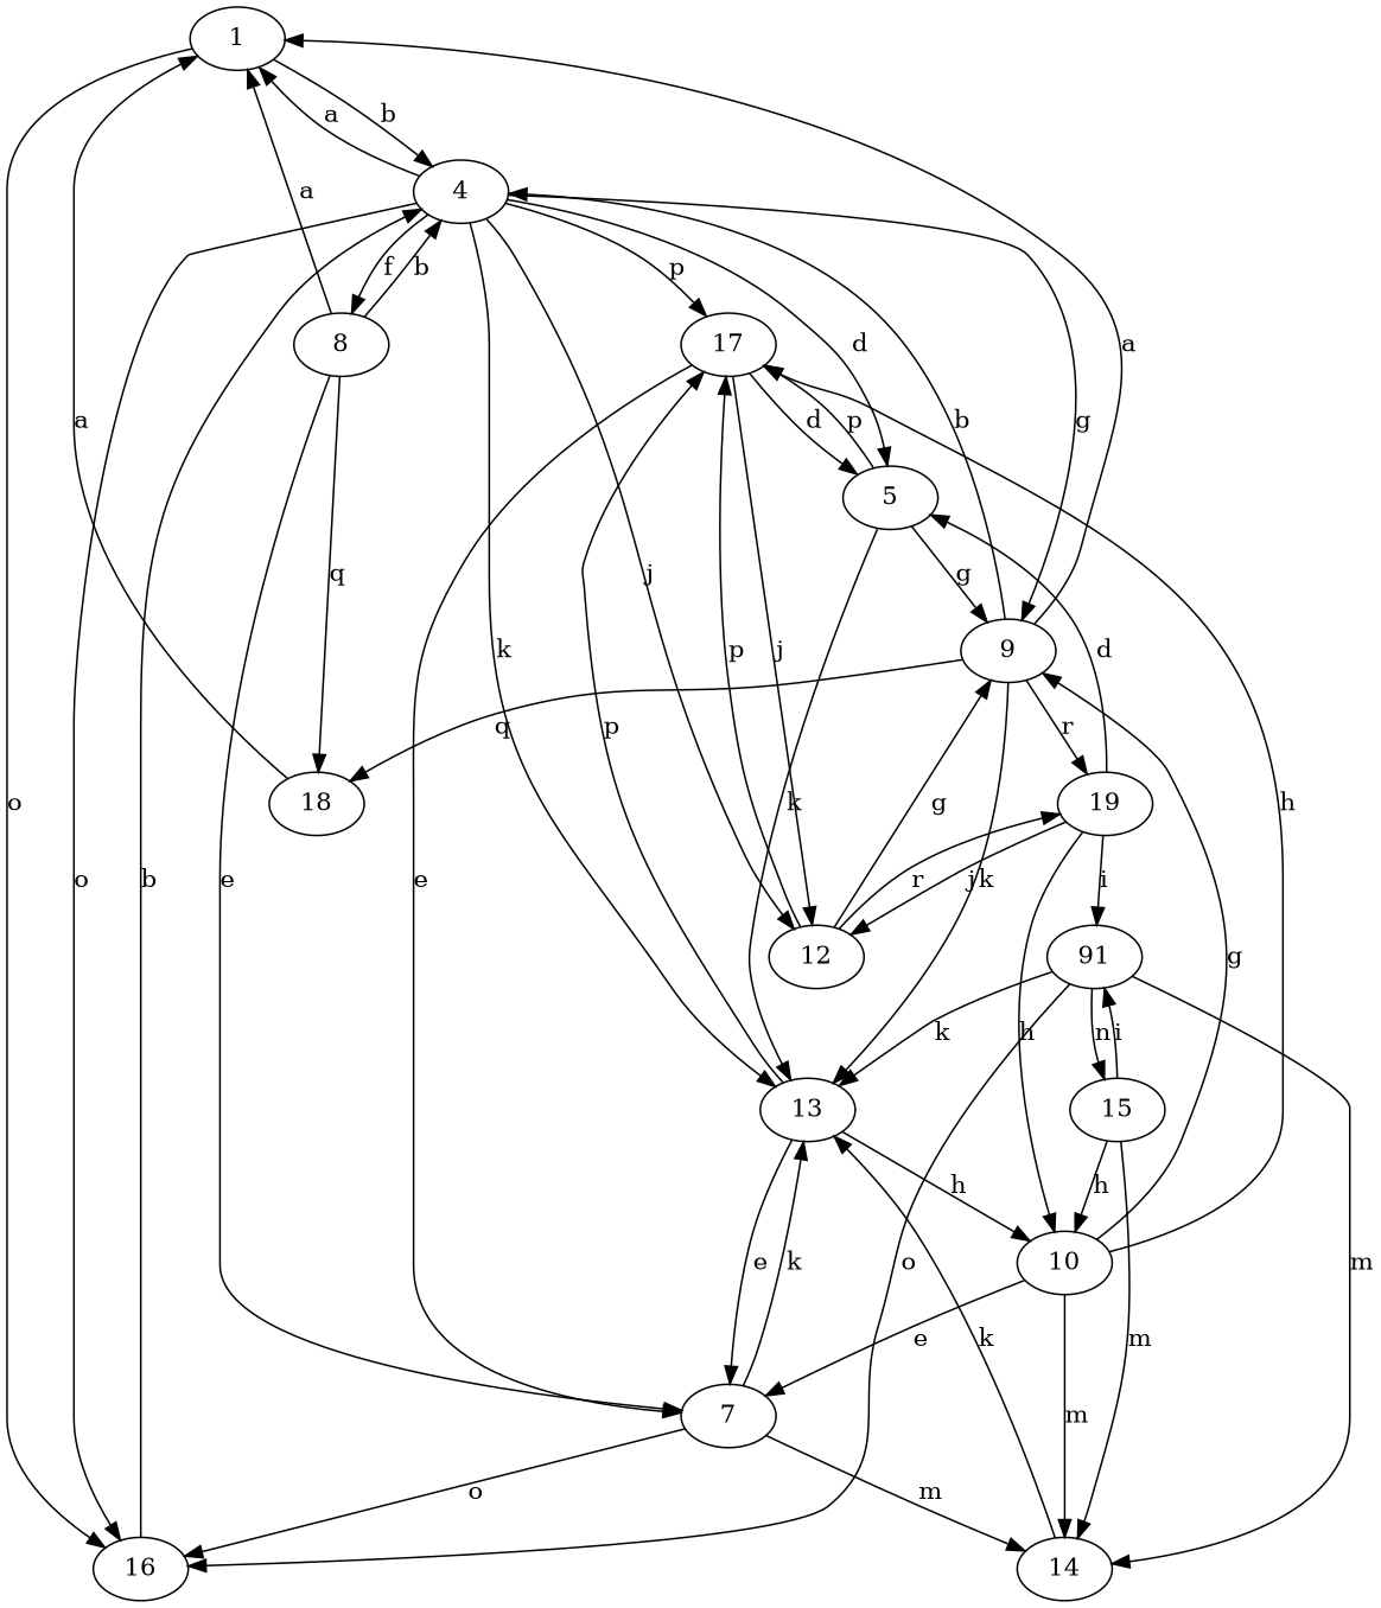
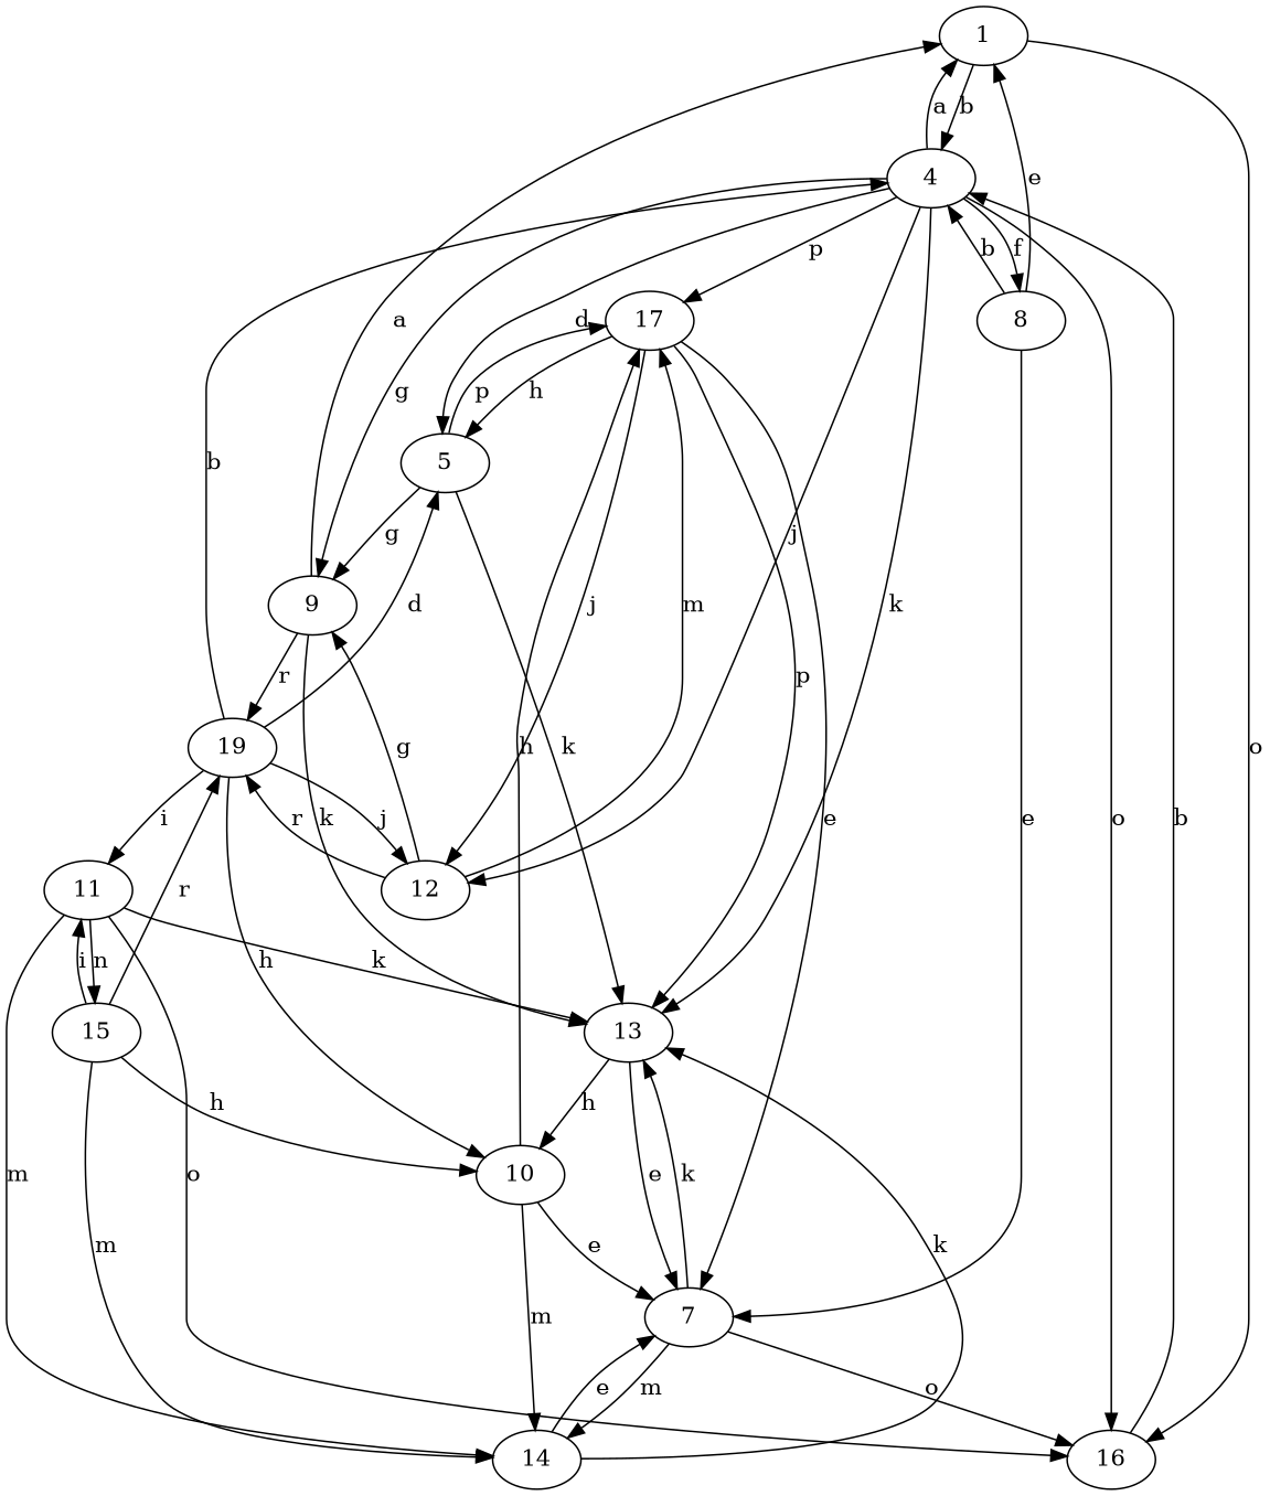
  strict digraph {
    1
    4
    16
    5
    8
    9
    12
    13
    17
    7
-   18
    19
    10
-   11 [label=91]
+   11
    14
    15
    1 -> 4 [label=b]
    1 -> 16 [label=o]
    4 -> 1 [label=a]
    4 -> 16 [label=o]
    4 -> 5 [label=d]
    4 -> 8 [label=f]
    4 -> 9 [label=g]
    4 -> 12 [label=j]
    4 -> 13 [label=k]
    4 -> 17 [label=p]
    16 -> 4 [label=b]
    5 -> 9 [label=g]
    5 -> 13 [label=k]
    5 -> 17 [label=p]
-   8 -> 1 [label=a]
+   8 -> 1 [label=e]
    8 -> 4 [label=b]
    8 -> 7 [label=e]
-   8 -> 18 [label=q]
    9 -> 1 [label=a]
-   9 -> 4 [label=b]
+   19 -> 4 [label=b]
    9 -> 13 [label=k]
-   9 -> 18 [label=q]
    9 -> 19 [label=r]
    12 -> 9 [label=g]
-   12 -> 17 [label=p]
+   12 -> 17 [label=m]
    12 -> 19 [label=r]
-   13 -> 17 [label=p]
+   17 -> 13 [label=p]
    13 -> 7 [label=e]
    13 -> 10 [label=h]
-   17 -> 5 [label=d]
+   17 -> 5 [label=h]
    17 -> 12 [label=j]
    17 -> 7 [label=e]
    7 -> 16 [label=o]
    7 -> 13 [label=k]
    7 -> 14 [label=m]
-   18 -> 1 [label=a]
    19 -> 5 [label=d]
    19 -> 12 [label=j]
    19 -> 10 [label=h]
    19 -> 11 [label=i]
-   10 -> 9 [label=g]
    10 -> 17 [label=h]
    10 -> 7 [label=e]
    10 -> 14 [label=m]
    11 -> 16 [label=o]
    11 -> 13 [label=k]
    11 -> 14 [label=m]
    11 -> 15 [label=n]
    14 -> 13 [label=k]
+   14 -> 7 [label=e]
+   15 -> 19 [label=r]
    15 -> 10 [label=h]
    15 -> 11 [label=i]
    15 -> 14 [label=m]
  }
